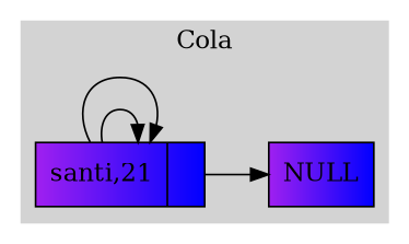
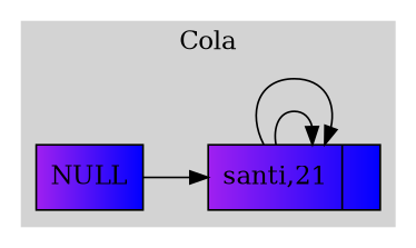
  digraph {
    labelloc=t
    rankdir=LR
    node [fillcolor="purple:blue" shape=record style=filled]
    n1 [label="{santi,21| }"]
    n2 [label="NULL}"]
    subgraph cluster_1 {
      color=lightgrey
      label=Cola
      style=filled
      n1
      n2
    }
    n1 -> n1
    n1 -> n1
-   n1 -> n2
+   n2 -> n1
  }
